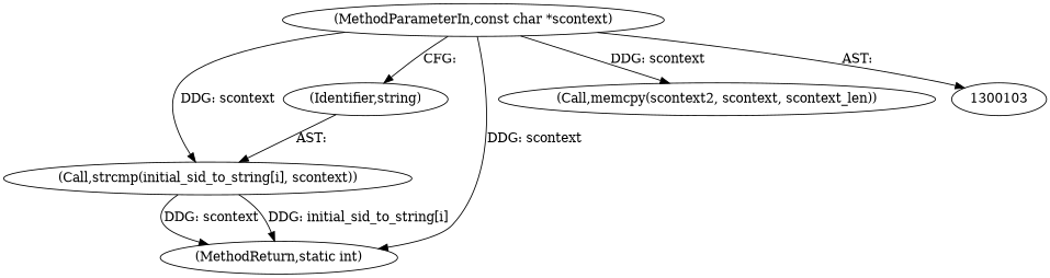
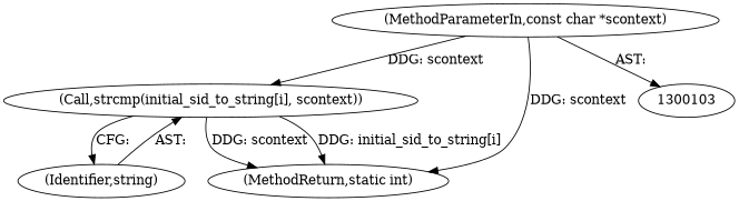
  digraph {
    n1 [label="(Call,strcmp(initial_sid_to_string[i], scontext))"]
    n2 [label="(Identifier,string)"]
    n3 [label="(MethodReturn,static int)"]
    n4 [label="(MethodParameterIn,const char *scontext)"]
-   n5 [label="(Call,memcpy(scontext2, scontext, scontext_len))"]
    n6 [label=1300103]
-   n4 -> n2 [label="CFG: "]
+   n1 -> n2 [label="CFG: "]
    n1 -> n3 [label="DDG: scontext"]
    n1 -> n3 [label="DDG: initial_sid_to_string[i]"]
    n2 -> n1 [label="AST: "]
    n4 -> n1 [label="DDG: scontext"]
    n4 -> n3 [label="DDG: scontext"]
-   n4 -> n5 [label="DDG: scontext"]
    n4 -> n6 [label="AST: "]
  }
